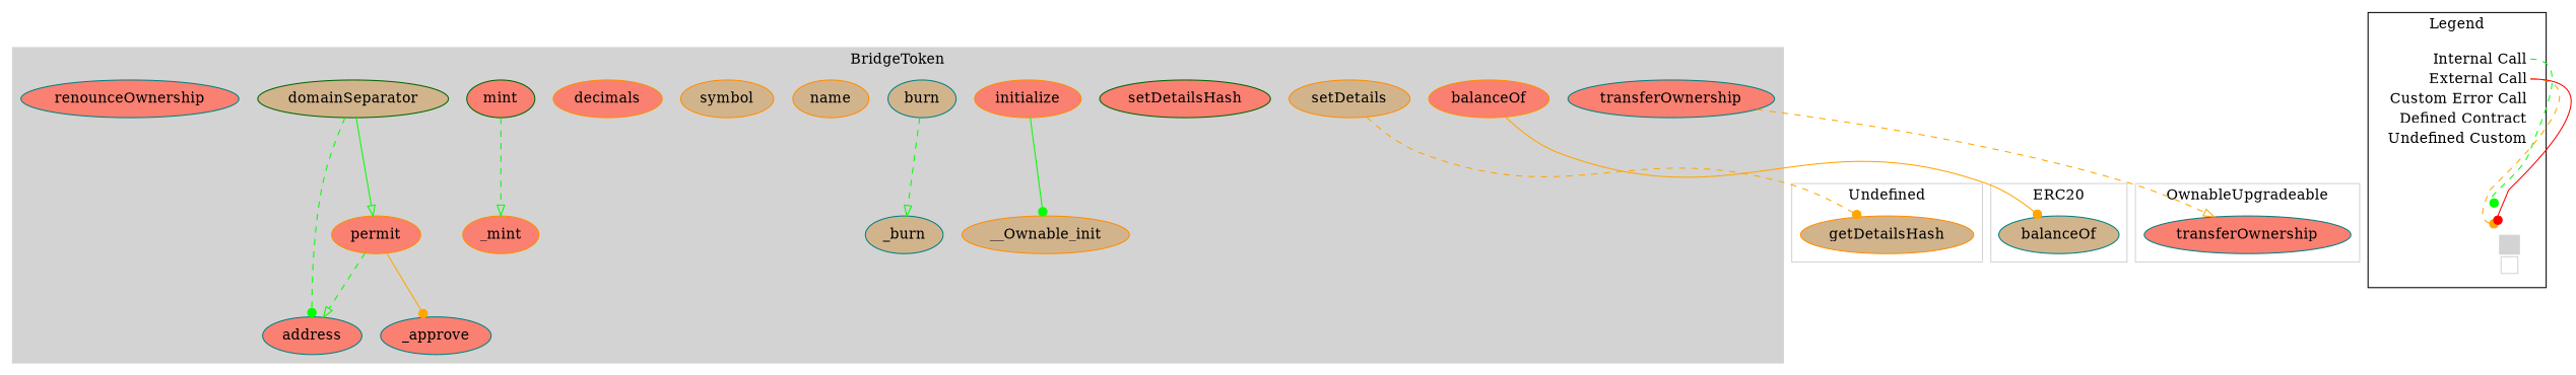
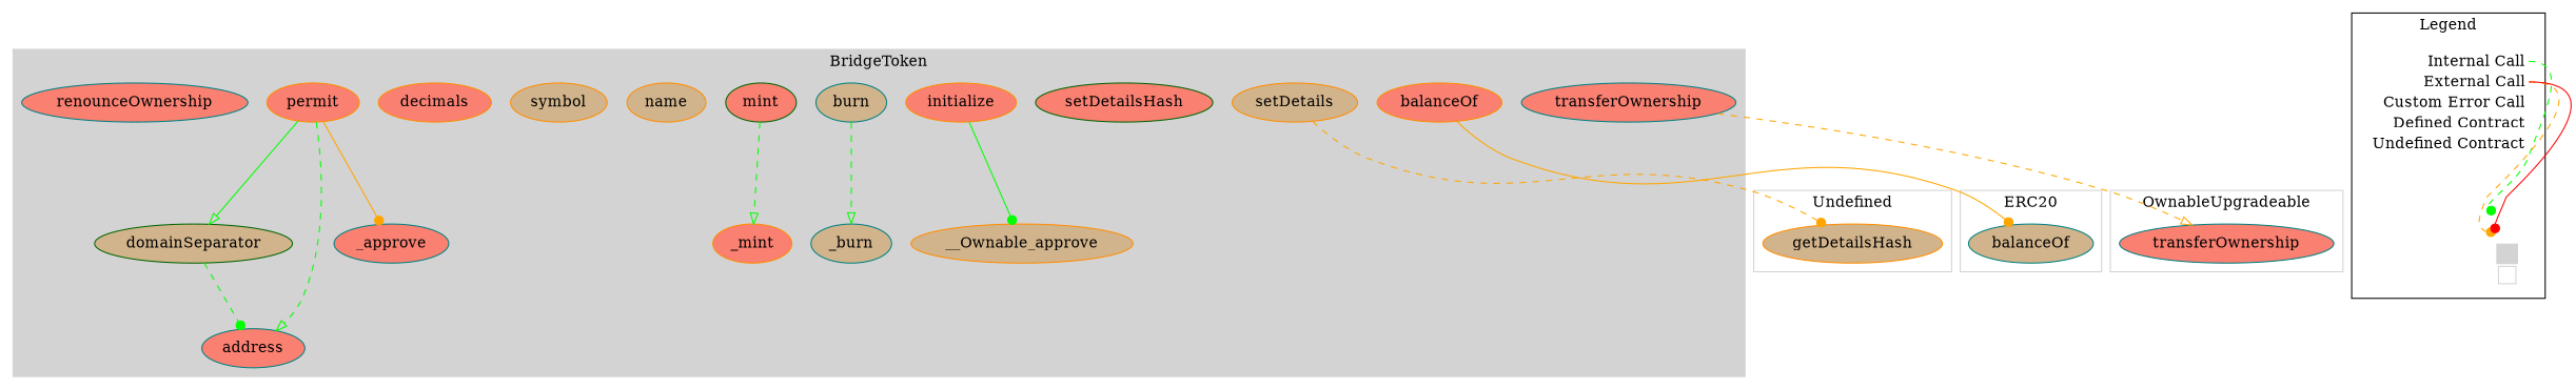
  digraph {
    compound=true
    rankdir=TB
    node [color=darkorange fillcolor=salmon style=filled]
    edge [arrowhead=dot color=green style=dashed]
    n1 [label=initialize]
    n2 [color=teal fillcolor=tan label=burn]
    n3 [color=darkgreen label=mint]
    n4 [color=darkgreen label=setDetailsHash]
    n5 [fillcolor=tan label=setDetails]
    n6 [label=permit]
    n7 [label=balanceOf]
    n8 [fillcolor=tan label=name]
    n9 [fillcolor=tan label=symbol]
    n10 [label=decimals]
    n11 [color=darkgreen fillcolor=tan label=domainSeparator]
    n12 [color=teal label=transferOwnership]
    n13 [color=teal label=renounceOwnership]
-   n14 [fillcolor=tan label=__Ownable_init]
+   n14 [fillcolor=tan label=__Ownable_approve]
    n15 [color=teal fillcolor=tan label=_burn]
    n16 [label=_mint]
    n17 [color=teal label=address]
    n18 [color=teal label=_approve]
    n19 [fillcolor=tan label=getDetailsHash]
    n20 [color=teal fillcolor=tan label=balanceOf]
    n21 [color=teal label=transferOwnership]
-   n22 [label=<<table border="0" cellpadding="2" cellspacing="0" cellborder="0">   <tr><td align="right" port="i1">Internal Call</td></tr>   <tr><td align="right" port="i2">External Call</td></tr>   <tr><td align="right" port="i2">Custom Error Call</td></tr>   <tr><td align="right" port="i3">Defined Contract</td></tr>   <tr><td align="right" port="i4">Undefined Custom</td></tr>   </table>> shape=plaintext color="" fillcolor="" style=""]
+   n22 [label=<<table border="0" cellpadding="2" cellspacing="0" cellborder="0">   <tr><td align="right" port="i1">Internal Call</td></tr>   <tr><td align="right" port="i2">External Call</td></tr>   <tr><td align="right" port="i2">Custom Error Call</td></tr>   <tr><td align="right" port="i3">Defined Contract</td></tr>   <tr><td align="right" port="i4">Undefined Contract</td></tr>   </table>> shape=plaintext color="" fillcolor="" style=""]
    n23 [label=<<table border="0" cellpadding="2" cellspacing="0" cellborder="0">   <tr><td port="i1">&nbsp;&nbsp;&nbsp;</td></tr>   <tr><td port="i2">&nbsp;&nbsp;&nbsp;</td></tr>   <tr><td port="i3" bgcolor="lightgray">&nbsp;&nbsp;&nbsp;</td></tr>   <tr><td port="i4">     <table border="1" cellborder="0" cellspacing="0" cellpadding="7" color="lightgray">       <tr>        <td></td>       </tr>      </table>   </td></tr>   </table>> shape=plaintext color="" fillcolor="" style=""]
    subgraph cluster_1 {
      bgcolor=lightgray
      color=lightgray
      label=BridgeToken
      style=filled
      n1
      n2
      n3
      n4
      n5
      n6
      n7
      n8
      n9
      n10
      n11
      n12
      n13
      n14
      n15
      n16
      n17
      n18
    }
    subgraph cluster_2 {
      color=lightgray
      label=Undefined
      n19
    }
    subgraph cluster_3 {
      color=lightgray
      label=ERC20
      n20
    }
    subgraph cluster_4 {
      color=lightgray
      label=OwnableUpgradeable
      n21
    }
    subgraph cluster_5 {
      label=Legend
      n22
      n23
    }
    n1 -> n14 [style=solid]
    n2 -> n15 [arrowhead=onormal]
    n3 -> n16 [arrowhead=onormal]
    n5 -> n19 [color=orange]
-   n11 -> n6 [arrowhead=onormal style=solid]
+   n6 -> n11 [arrowhead=onormal style=solid]
    n6 -> n17 [arrowhead=onormal]
    n6 -> n18 [color=orange style=solid]
    n7 -> n20 [color=orange style=solid]
    n11 -> n17
    n12 -> n21 [arrowhead=onormal color=orange]
    n22 -> n23 [headport="i1:w" tailport="i1:e"]
    n22 -> n23 [color=orange headport="i2:w" tailport="i2:e"]
    n22 -> n23 [color=red headport="i2:w" style=solid tailport="i2:e"]
  }
